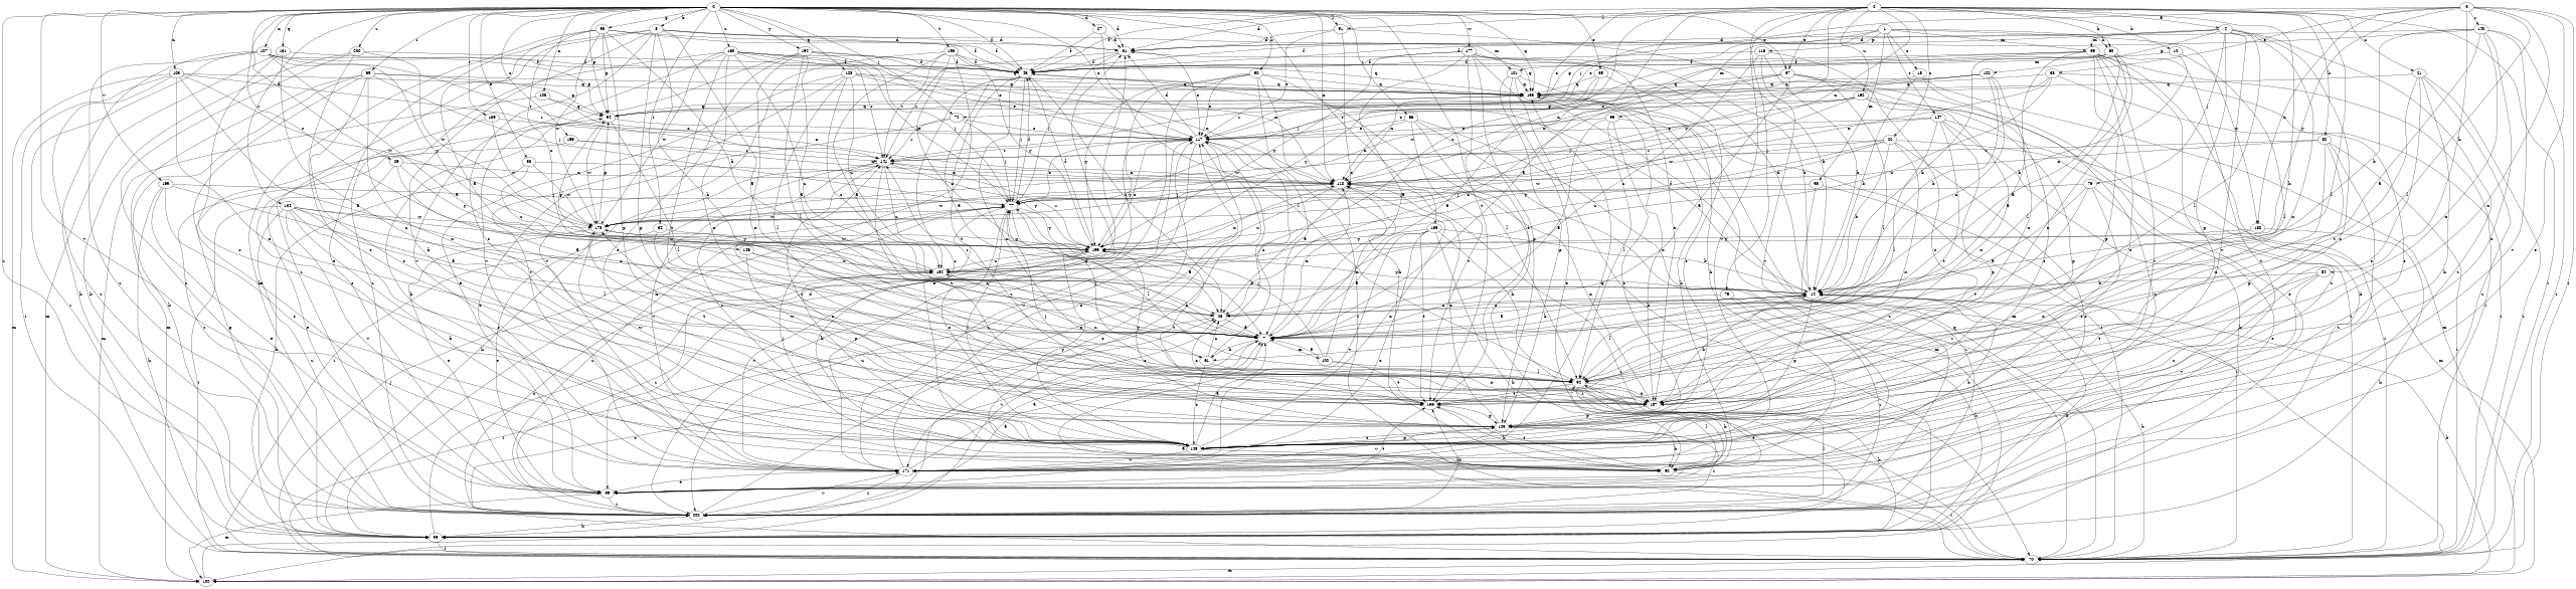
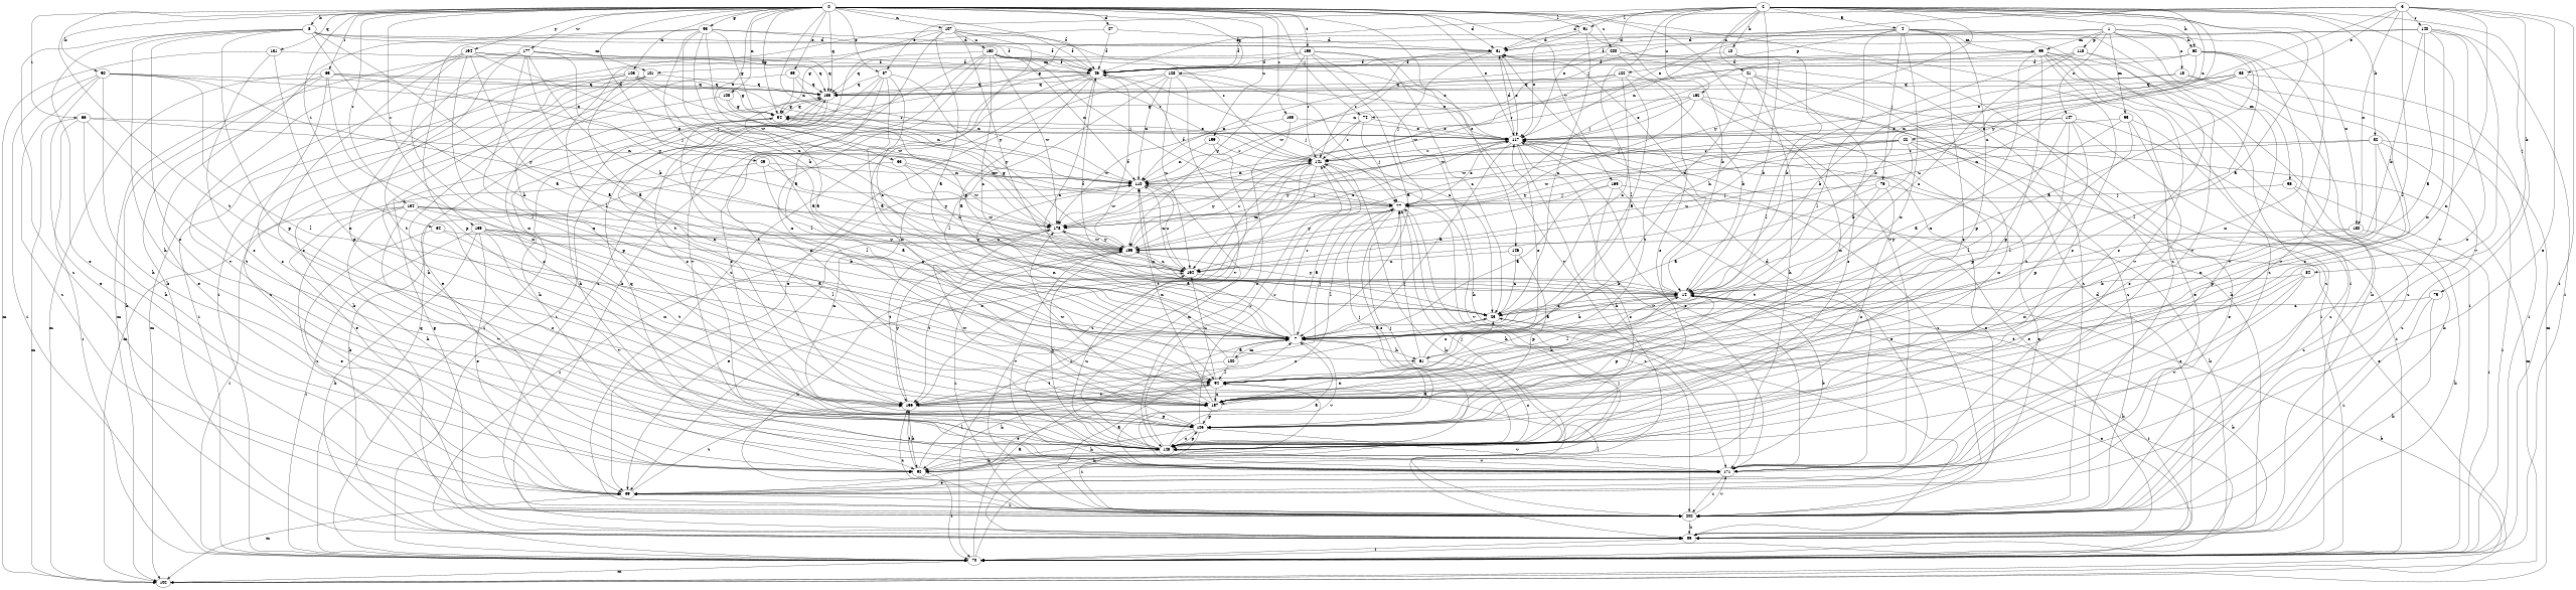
  strict digraph {
    0
    8
    27
    29
    31
    33
    35
    37
    46
    53
    54
    64
    65
    66
    74
    n16 [label=50]
    91
    103
    107
    108
    110
    117
    128
    131
    133
    134
    135
    139
    146
    153
    156
    159
    160
    165
    171
    177
    194
    200
    202
    7
    61
    39
    125
    148
    62
    101
    94
    195
    141
    77
    164
    85
    178
    70
    23
    187
    14
    102
    1
    18
    60
    95
    98
    99
    118
    147
    180
    2
    4
    10
    21
    22
    75
    82
    162
    76
    122
    100
    3
    38
    84
    140
    0 -> 8 [label=b]
    0 -> 27 [label=d]
    0 -> 29 [label=d]
    0 -> 31 [label=d]
    0 -> 33 [label=e]
    0 -> 35 [label=e]
    0 -> 37 [label=e]
    0 -> 46 [label=f]
    0 -> 53 [label=g]
    0 -> 54 [label=g]
    0 -> 64 [label=i]
    0 -> 65 [label=i]
    0 -> 66 [label=i]
    0 -> 74 [label=j]
    0 -> n16 [label=k]
    0 -> 91 [label=l]
    0 -> 103 [label=n]
    0 -> 107 [label=n]
    0 -> 108 [label=n]
    0 -> 110 [label=n]
    0 -> 117 [label=o]
    0 -> 128 [label=q]
    0 -> 131 [label=q]
    0 -> 133 [label=q]
    0 -> 134 [label=r]
    0 -> 135 [label=r]
    0 -> 139 [label=r]
    0 -> 146 [label=s]
    0 -> 153 [label=t]
    0 -> 156 [label=t]
    0 -> 159 [label=u]
-   0 -> 160 [label=u]
+   107 -> 160 [label=u]
    0 -> 165 [label=v]
    0 -> 171 [label=v]
    0 -> 177 [label=w]
    0 -> 194 [label=y]
    0 -> 200 [label=z]
    0 -> 202 [label=z]
    8 -> 31 [label=d]
    8 -> 46 [label=f]
    8 -> 202 [label=z]
    8 -> 7 [label=a]
    8 -> 61 [label=h]
    8 -> 39 [label=e]
    8 -> 125 [label=p]
    8 -> 148 [label=s]
    8 -> 62 [label=h]
    8 -> 101 [label=m]
    27 -> 31 [label=d]
    27 -> 46 [label=f]
    27 -> 94 [label=l]
    29 -> 110 [label=n]
    29 -> 7 [label=a]
    29 -> 39 [label=e]
    29 -> 195 [label=y]
    31 -> 46 [label=f]
    31 -> 117 [label=o]
    31 -> 141 [label=r]
    31 -> 77 [label=j]
    33 -> 110 [label=n]
    33 -> 164 [label=u]
    33 -> 85 [label=k]
    33 -> 178 [label=w]
    35 -> 110 [label=n]
    35 -> 133 [label=q]
    35 -> 7 [label=a]
    35 -> 148 [label=s]
    37 -> 133 [label=q]
    37 -> 7 [label=a]
    37 -> 148 [label=s]
    37 -> 94 [label=l]
    37 -> 195 [label=y]
    37 -> 70 [label=i]
    37 -> 23 [label=c]
    46 -> 133 [label=q]
    46 -> 156 [label=t]
    46 -> 7 [label=a]
    46 -> 148 [label=s]
    46 -> 77 [label=j]
    46 -> 23 [label=c]
    46 -> 187 [label=x]
    53 -> 31 [label=d]
    53 -> 46 [label=f]
    53 -> 54 [label=g]
    53 -> 7 [label=a]
    53 -> 125 [label=p]
    53 -> 164 [label=u]
    53 -> 85 [label=k]
    53 -> 178 [label=w]
    53 -> 14 [label=b]
    54 -> 117 [label=o]
    54 -> 133 [label=q]
    54 -> 62 [label=h]
    54 -> 94 [label=l]
    54 -> 178 [label=w]
    64 -> 39 [label=e]
    64 -> 195 [label=y]
    64 -> 187 [label=x]
    65 -> 54 [label=g]
    65 -> 133 [label=q]
    65 -> 39 [label=e]
    65 -> 148 [label=s]
    65 -> 77 [label=j]
    65 -> 85 [label=k]
    65 -> 187 [label=x]
    65 -> 102 [label=m]
    66 -> 110 [label=n]
    66 -> 117 [label=o]
    66 -> 156 [label=t]
    66 -> 62 [label=h]
    66 -> 70 [label=i]
    66 -> 102 [label=m]
    74 -> 117 [label=o]
    74 -> 39 [label=e]
    74 -> 141 [label=r]
    74 -> 77 [label=j]
    n16 -> 117 [label=o]
    n16 -> 133 [label=q]
    n16 -> 202 [label=z]
    n16 -> 39 [label=e]
    n16 -> 62 [label=h]
    n16 -> 94 [label=l]
    n16 -> 195 [label=y]
    n16 -> 70 [label=i]
    91 -> 31 [label=d]
    91 -> 117 [label=o]
    91 -> 23 [label=c]
    91 -> 14 [label=b]
    103 -> 133 [label=q]
    103 -> 202 [label=z]
    103 -> 7 [label=a]
    103 -> 141 [label=r]
    103 -> 178 [label=w]
    103 -> 70 [label=i]
    103 -> 187 [label=x]
    103 -> 102 [label=m]
    107 -> 46 [label=f]
    107 -> 54 [label=g]
    107 -> 202 [label=z]
    107 -> 7 [label=a]
    107 -> 195 [label=y]
    107 -> 141 [label=r]
    107 -> 85 [label=k]
    107 -> 70 [label=i]
    108 -> 54 [label=g]
    108 -> 110 [label=n]
    108 -> 102 [label=m]
    110 -> 77 [label=j]
    110 -> 164 [label=u]
    110 -> 178 [label=w]
    110 -> 70 [label=i]
    117 -> 31 [label=d]
    117 -> 171 [label=v]
    117 -> 202 [label=z]
    117 -> 7 [label=a]
    117 -> 62 [label=h]
    117 -> 195 [label=y]
    117 -> 141 [label=r]
    128 -> 110 [label=n]
    128 -> 117 [label=o]
    128 -> 133 [label=q]
    128 -> 171 [label=v]
    128 -> 39 [label=e]
    128 -> 94 [label=l]
    128 -> 164 [label=u]
    128 -> 23 [label=c]
    131 -> 46 [label=f]
    131 -> 148 [label=s]
    131 -> 187 [label=x]
    131 -> 102 [label=m]
    133 -> 54 [label=g]
    133 -> 62 [label=h]
    133 -> 70 [label=i]
    133 -> 187 [label=x]
    134 -> 171 [label=v]
    134 -> 202 [label=z]
    134 -> 148 [label=s]
    134 -> 62 [label=h]
    134 -> 94 [label=l]
    134 -> 164 [label=u]
    134 -> 178 [label=w]
    134 -> 70 [label=i]
    134 -> 23 [label=c]
    135 -> 156 [label=t]
    135 -> 171 [label=v]
    135 -> 7 [label=a]
    135 -> 39 [label=e]
    135 -> 195 [label=y]
    135 -> 85 [label=k]
    135 -> 70 [label=i]
    135 -> 14 [label=b]
    139 -> 117 [label=o]
    139 -> 148 [label=s]
    139 -> 178 [label=w]
    146 -> 125 [label=p]
    146 -> 164 [label=u]
    146 -> 23 [label=c]
    153 -> 46 [label=f]
    153 -> 133 [label=q]
    153 -> 171 [label=v]
    153 -> 7 [label=a]
    153 -> 195 [label=y]
    153 -> 141 [label=r]
    153 -> 85 [label=k]
    153 -> 23 [label=c]
    156 -> 125 [label=p]
    156 -> 62 [label=h]
    156 -> 195 [label=y]
    156 -> 23 [label=c]
    159 -> 110 [label=n]
    159 -> 202 [label=z]
    159 -> 141 [label=r]
    160 -> 46 [label=f]
    160 -> 110 [label=n]
    160 -> 117 [label=o]
    160 -> 156 [label=t]
    160 -> 171 [label=v]
    160 -> 202 [label=z]
    160 -> 141 [label=r]
    160 -> 77 [label=j]
    160 -> 178 [label=w]
    160 -> 23 [label=c]
    160 -> 187 [label=x]
    165 -> 7 [label=a]
    165 -> 39 [label=e]
    165 -> 148 [label=s]
    165 -> 77 [label=j]
    165 -> 85 [label=k]
    171 -> 31 [label=d]
    171 -> 117 [label=o]
    171 -> 133 [label=q]
    171 -> 202 [label=z]
    171 -> 7 [label=a]
    171 -> 39 [label=e]
    177 -> 46 [label=f]
    177 -> 133 [label=q]
    177 -> 156 [label=t]
    177 -> 7 [label=a]
    177 -> 125 [label=p]
    177 -> 195 [label=y]
    177 -> 187 [label=x]
    177 -> 14 [label=b]
    177 -> 102 [label=m]
    194 -> 46 [label=f]
    194 -> 133 [label=q]
    194 -> 171 [label=v]
    194 -> 7 [label=a]
    194 -> 148 [label=s]
    194 -> 94 [label=l]
    194 -> 77 [label=j]
    194 -> 187 [label=x]
    200 -> 46 [label=f]
    200 -> 202 [label=z]
    200 -> 148 [label=s]
    200 -> 85 [label=k]
    200 -> 178 [label=w]
    202 -> 117 [label=o]
    202 -> 156 [label=t]
    202 -> 171 [label=v]
    202 -> 7 [label=a]
    202 -> 94 [label=l]
    202 -> 164 [label=u]
    202 -> 85 [label=k]
    7 -> 110 [label=n]
    7 -> 171 [label=v]
    7 -> 61 [label=h]
    7 -> 141 [label=r]
    7 -> 14 [label=b]
    7 -> 100 [label=m]
    61 -> 117 [label=o]
    61 -> 148 [label=s]
    61 -> 77 [label=j]
    61 -> 23 [label=c]
    61 -> 187 [label=x]
    39 -> 156 [label=t]
    39 -> 202 [label=z]
    39 -> 102 [label=m]
    125 -> 110 [label=n]
    125 -> 171 [label=v]
    125 -> 202 [label=z]
    125 -> 148 [label=s]
    125 -> 62 [label=h]
    125 -> 141 [label=r]
    125 -> 77 [label=j]
    125 -> 178 [label=w]
    148 -> 110 [label=n]
    148 -> 171 [label=v]
    148 -> 7 [label=a]
    148 -> 125 [label=p]
    148 -> 62 [label=h]
    148 -> 195 [label=y]
    148 -> 141 [label=r]
    148 -> 77 [label=j]
    148 -> 164 [label=u]
    62 -> 156 [label=t]
    62 -> 94 [label=l]
    62 -> 77 [label=j]
    62 -> 70 [label=i]
    62 -> 14 [label=b]
    101 -> 133 [label=q]
    101 -> 39 [label=e]
    101 -> 125 [label=p]
    101 -> 62 [label=h]
    101 -> 85 [label=k]
    94 -> 156 [label=t]
    94 -> 39 [label=e]
    94 -> 62 [label=h]
    94 -> 164 [label=u]
    94 -> 85 [label=k]
    94 -> 187 [label=x]
    195 -> 46 [label=f]
    195 -> 117 [label=o]
    195 -> 156 [label=t]
    195 -> 171 [label=v]
    195 -> 202 [label=z]
    195 -> 141 [label=r]
    195 -> 164 [label=u]
    195 -> 178 [label=w]
    141 -> 110 [label=n]
    141 -> 156 [label=t]
    141 -> 171 [label=v]
    141 -> 195 [label=y]
    141 -> 164 [label=u]
    141 -> 85 [label=k]
    141 -> 70 [label=i]
    77 -> 46 [label=f]
    77 -> 117 [label=o]
    77 -> 202 [label=z]
    77 -> 7 [label=a]
    77 -> 148 [label=s]
    77 -> 62 [label=h]
    77 -> 94 [label=l]
    77 -> 195 [label=y]
    77 -> 178 [label=w]
    164 -> 54 [label=g]
    164 -> 110 [label=n]
    164 -> 14 [label=b]
    85 -> 31 [label=d]
    85 -> 54 [label=g]
    85 -> 117 [label=o]
    85 -> 70 [label=i]
    178 -> 54 [label=g]
    178 -> 156 [label=t]
+   178 -> 7 [label=a]
    178 -> 39 [label=e]
    178 -> 195 [label=y]
    70 -> 133 [label=q]
    70 -> 7 [label=a]
    70 -> 77 [label=j]
    70 -> 23 [label=c]
    70 -> 14 [label=b]
    70 -> 102 [label=m]
    23 -> 7 [label=a]
    23 -> 70 [label=i]
    187 -> 110 [label=n]
    187 -> 125 [label=p]
    187 -> 178 [label=w]
    187 -> 14 [label=b]
    14 -> 31 [label=d]
    14 -> 46 [label=f]
    14 -> 7 [label=a]
    14 -> 125 [label=p]
    14 -> 94 [label=l]
    14 -> 195 [label=y]
    14 -> 85 [label=k]
    14 -> 23 [label=c]
    102 -> 117 [label=o]
    102 -> 14 [label=b]
    1 -> 54 [label=g]
    1 -> 74 [label=j]
    1 -> 18 [label=c]
    1 -> 60 [label=h]
    1 -> 95 [label=m]
    1 -> 98 [label=m]
    1 -> 99 [label=m]
    1 -> 118 [label=p]
    1 -> 147 [label=s]
    1 -> 180 [label=x]
    18 -> 133 [label=q]
    18 -> 202 [label=z]
    18 -> 14 [label=b]
    18 -> 102 [label=m]
    60 -> 46 [label=f]
    60 -> 110 [label=n]
    60 -> 171 [label=v]
    60 -> 7 [label=a]
    60 -> 94 [label=l]
    60 -> 187 [label=x]
    60 -> 14 [label=b]
    95 -> 117 [label=o]
    95 -> 202 [label=z]
    95 -> 7 [label=a]
    95 -> 148 [label=s]
    95 -> 94 [label=l]
    98 -> 202 [label=z]
    98 -> 77 [label=j]
    98 -> 70 [label=i]
    99 -> 46 [label=f]
    99 -> 171 [label=v]
    99 -> 202 [label=z]
    99 -> 125 [label=p]
    99 -> 148 [label=s]
    99 -> 77 [label=j]
    99 -> 85 [label=k]
    99 -> 178 [label=w]
    99 -> 70 [label=i]
    99 -> 187 [label=x]
    118 -> 46 [label=f]
    118 -> 171 [label=v]
    118 -> 148 [label=s]
    118 -> 23 [label=c]
    118 -> 14 [label=b]
    147 -> 117 [label=o]
    147 -> 156 [label=t]
    147 -> 125 [label=p]
    147 -> 94 [label=l]
    147 -> 85 [label=k]
    147 -> 178 [label=w]
    147 -> 70 [label=i]
    180 -> 195 [label=y]
    180 -> 85 [label=k]
    180 -> 187 [label=x]
    2 -> 37 [label=e]
    2 -> 46 [label=f]
    2 -> 91 [label=l]
    2 -> 110 [label=n]
    2 -> 117 [label=o]
    2 -> 171 [label=v]
    2 -> 7 [label=a]
    2 -> 61 [label=h]
    2 -> 94 [label=l]
    2 -> 195 [label=y]
    2 -> 164 [label=u]
    2 -> 70 [label=i]
    2 -> 60 [label=h]
    2 -> 4 [label=a]
    2 -> 10 [label=b]
    2 -> 21 [label=c]
    2 -> 22 [label=c]
    2 -> 75 [label=j]
    2 -> 82 [label=k]
    2 -> 162 [label=u]
    4 -> 31 [label=d]
    4 -> 46 [label=f]
    4 -> 171 [label=v]
    4 -> 202 [label=z]
    4 -> 125 [label=p]
    4 -> 148 [label=s]
    4 -> 94 [label=l]
    4 -> 187 [label=x]
    4 -> 99 [label=m]
    4 -> 76 [label=j]
    4 -> 122 [label=p]
    10 -> 101 [label=m]
    10 -> 94 [label=l]
    10 -> 14 [label=b]
    21 -> 133 [label=q]
    21 -> 156 [label=t]
    21 -> 202 [label=z]
    21 -> 148 [label=s]
    21 -> 62 [label=h]
    21 -> 70 [label=i]
    22 -> 39 [label=e]
    22 -> 195 [label=y]
    22 -> 141 [label=r]
    22 -> 164 [label=u]
    22 -> 178 [label=w]
    22 -> 187 [label=x]
    22 -> 14 [label=b]
    22 -> 102 [label=m]
    75 -> 202 [label=z]
    75 -> 85 [label=k]
    75 -> 23 [label=c]
    82 -> 110 [label=n]
    82 -> 202 [label=z]
    82 -> 125 [label=p]
    82 -> 141 [label=r]
    82 -> 70 [label=i]
    82 -> 187 [label=x]
    162 -> 54 [label=g]
    162 -> 117 [label=o]
    162 -> 39 [label=e]
    162 -> 125 [label=p]
    162 -> 77 [label=j]
    162 -> 178 [label=w]
    162 -> 187 [label=x]
    76 -> 156 [label=t]
    76 -> 7 [label=a]
    76 -> 39 [label=e]
    76 -> 148 [label=s]
    76 -> 77 [label=j]
    122 -> 110 [label=n]
    122 -> 133 [label=q]
    122 -> 7 [label=a]
    122 -> 141 [label=r]
    122 -> 23 [label=c]
    122 -> 14 [label=b]
    100 -> 110 [label=n]
    100 -> 156 [label=t]
    100 -> 7 [label=a]
    100 -> 94 [label=l]
    100 -> 77 [label=j]
    3 -> 31 [label=d]
    3 -> 117 [label=o]
    3 -> 39 [label=e]
    3 -> 94 [label=l]
    3 -> 195 [label=y]
    3 -> 70 [label=i]
    3 -> 187 [label=x]
    3 -> 180 [label=x]
    3 -> 38 [label=e]
    3 -> 84 [label=k]
    3 -> 140 [label=r]
    38 -> 110 [label=n]
    38 -> 117 [label=o]
    38 -> 133 [label=q]
    38 -> 148 [label=s]
    38 -> 164 [label=u]
    38 -> 70 [label=i]
    84 -> 156 [label=t]
    84 -> 171 [label=v]
    84 -> 148 [label=s]
    84 -> 14 [label=b]
    140 -> 31 [label=d]
    140 -> 46 [label=f]
    140 -> 171 [label=v]
    140 -> 7 [label=a]
    140 -> 148 [label=s]
    140 -> 70 [label=i]
    140 -> 187 [label=x]
    140 -> 14 [label=b]
  }
